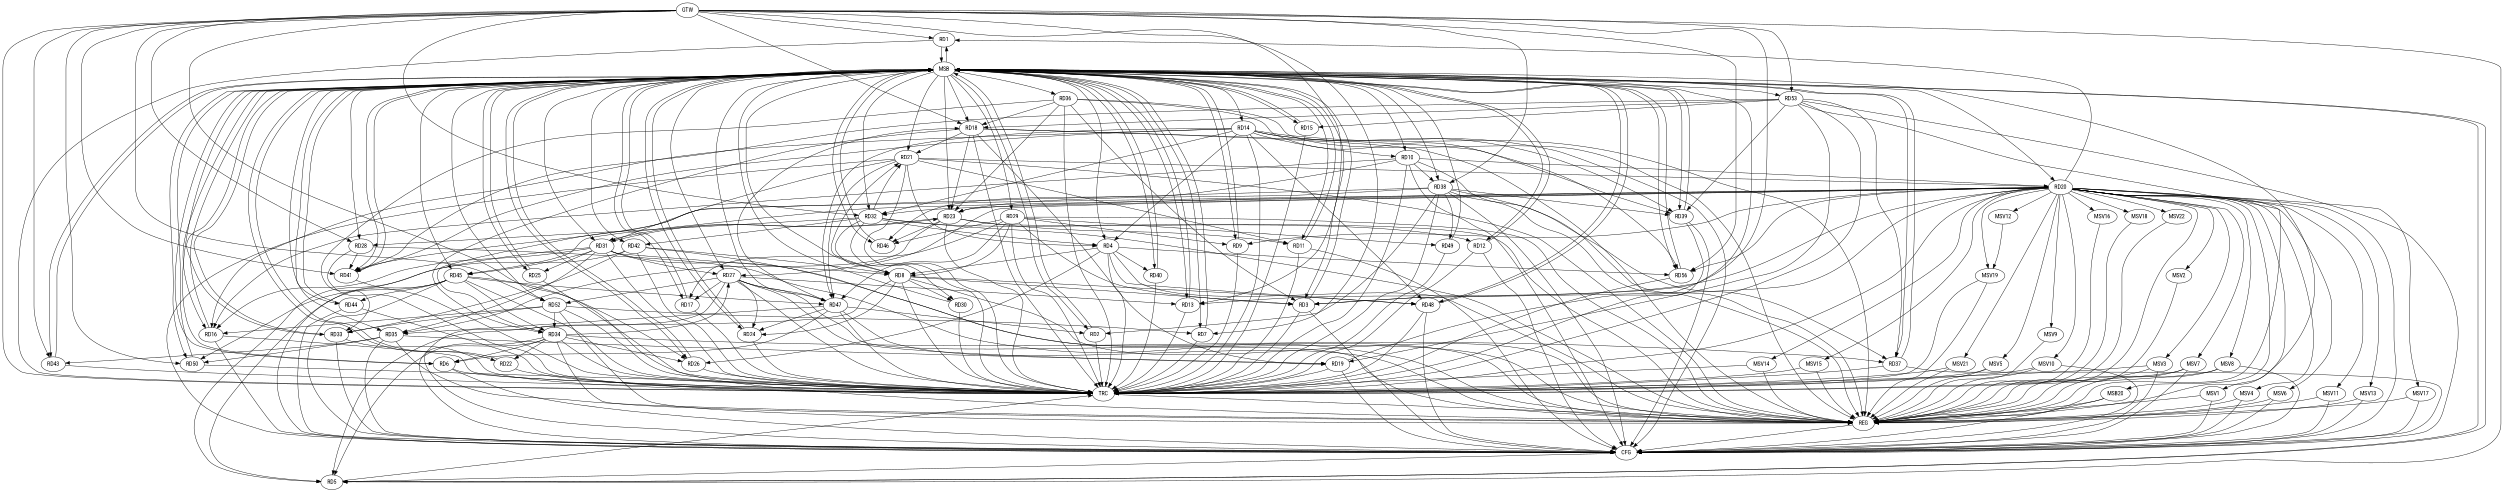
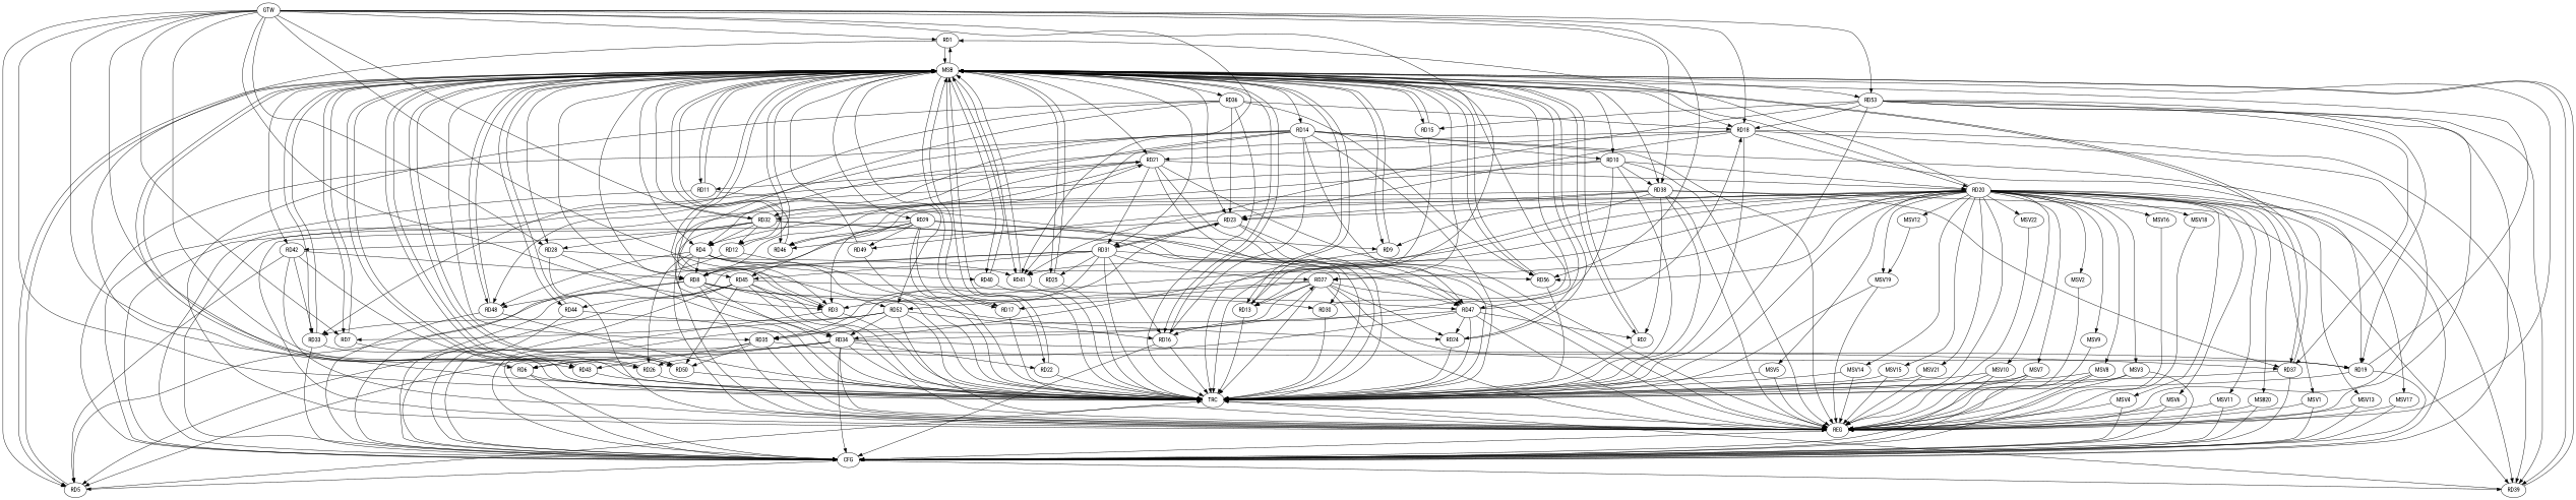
  strict digraph {
    fontname="Roboto Condensed"
    node [fontname="Roboto Condensed"]
    edge [fontname="Roboto Condensed"]
    n1 [label=RD1]
    n2 [label=MSB]
    n3 [label=TRC]
    n4 [label=RD2]
    n5 [label=RD3]
    n6 [label=RD4]
    n7 [label=RD8]
    n8 [label=RD26]
    n9 [label=RD40]
    n10 [label=RD48]
    n11 [label=RD56]
    n12 [label=REG]
    n13 [label=RD5]
    n14 [label=RD6]
    n15 [label=RD7]
    n16 [label=RD21]
    n17 [label=RD24]
    n18 [label=RD9]
    n19 [label=RD10]
    n20 [label=RD16]
    n21 [label=RD20]
    n22 [label=RD38]
    n23 [label=RD46]
    n24 [label=RD11]
    n25 [label=RD12]
    n26 [label=RD13]
    n27 [label=RD14]
    n28 [label=RD32]
    n29 [label=RD39]
    n30 [label=RD41]
    n31 [label=RD47]
    n32 [label=RD15]
    n33 [label=RD17]
    n34 [label=RD18]
    n35 [label=RD23]
    n36 [label=RD27]
    n37 [label=RD45]
    n38 [label=RD31]
    n39 [label=RD22]
    n40 [label=RD35]
    n41 [label=RD25]
    n42 [label=RD52]
    n43 [label=RD28]
    n44 [label=RD29]
    n45 [label=RD42]
    n46 [label=RD33]
    n47 [label=RD37]
    n48 [label=RD43]
    n49 [label=RD50]
    n50 [label=RD36]
    n51 [label=RD44]
    n52 [label=RD53]
    n53 [label=CFG]
    n54 [label=RD30]
    n55 [label=MSV1]
    n56 [label=MSV2]
    n57 [label=MSV3]
    n58 [label=MSV4]
    n59 [label=MSV5]
    n60 [label=MSV6]
    n61 [label=MSV7]
    n62 [label=MSV8]
    n63 [label=MSV9]
    n64 [label=MSV10]
    n65 [label=MSV11]
    n66 [label=MSV12]
    n67 [label=MSV13]
    n68 [label=MSV14]
    n69 [label=MSV15]
    n70 [label=MSV16]
    n71 [label=MSV17]
    n72 [label=MSV18]
    n73 [label=MSV19]
    n74 [label=MSB20]
    n75 [label=MSV21]
    n76 [label=MSV22]
    n77 [label=RD34]
    n78 [label=RD49]
    n79 [label=RD19]
    n80 [label=GTW]
    n1 -> n2
    n1 -> n3
    n2 -> n1
    n2 -> n4
    n2 -> n5
    n2 -> n6
    n2 -> n7
    n2 -> n8
    n2 -> n9
    n2 -> n10
    n2 -> n11
    n2 -> n12
    n2 -> n13
    n2 -> n14
    n2 -> n15
    n2 -> n16
    n2 -> n17
    n2 -> n18
    n2 -> n19
    n2 -> n20
    n2 -> n21
    n2 -> n22
    n2 -> n23
    n2 -> n24
    n2 -> n25
    n2 -> n26
    n2 -> n27
-   n2 -> n28
+   n28 -> n2
    n2 -> n29
    n2 -> n30
    n2 -> n31
    n2 -> n32
    n2 -> n33
    n2 -> n34
    n2 -> n35
    n2 -> n36
    n2 -> n37
    n2 -> n38
    n2 -> n39
    n2 -> n40
    n2 -> n41
    n2 -> n42
    n2 -> n43
    n2 -> n44
    n2 -> n45
    n2 -> n46
    n2 -> n47
    n2 -> n48
    n2 -> n49
    n2 -> n50
    n2 -> n51
    n2 -> n52
    n3 -> n12
    n4 -> n2
    n4 -> n3
    n5 -> n2
    n5 -> n3
    n5 -> n53
    n6 -> n3
    n6 -> n7
    n6 -> n8
    n6 -> n9
    n6 -> n10
    n6 -> n11
    n6 -> n12
    n7 -> n3
    n7 -> n5
    n7 -> n10
    n7 -> n12
    n7 -> n13
    n7 -> n16
    n7 -> n17
    n7 -> n54
    n8 -> n2
    n8 -> n3
    n9 -> n2
    n9 -> n3
    n10 -> n2
    n10 -> n3
    n10 -> n53
    n11 -> n2
    n11 -> n3
    n12 -> n53
    n13 -> n2
    n13 -> n3
    n14 -> n2
    n14 -> n3
    n14 -> n53
    n15 -> n2
    n15 -> n3
    n16 -> n3
    n16 -> n6
    n16 -> n12
    n16 -> n21
    n16 -> n24
    n16 -> n31
    n16 -> n38
    n16 -> n53
    n17 -> n2
    n17 -> n3
    n18 -> n2
    n18 -> n3
    n19 -> n3
    n19 -> n12
    n19 -> n20
    n19 -> n21
    n19 -> n22
    n19 -> n23
    n19 -> n53
    n20 -> n2
    n20 -> n3
    n20 -> n53
    n21 -> n1
    n21 -> n3
    n21 -> n5
    n21 -> n11
    n21 -> n12
    n21 -> n18
    n21 -> n26
    n21 -> n28
    n21 -> n30
    n21 -> n35
    n21 -> n36
    n21 -> n37
    n21 -> n53
    n21 -> n55
    n21 -> n56
    n21 -> n57
    n21 -> n58
    n21 -> n59
    n21 -> n60
    n21 -> n61
    n21 -> n62
    n21 -> n63
    n21 -> n64
    n21 -> n65
    n21 -> n66
    n21 -> n67
    n21 -> n68
    n21 -> n69
    n21 -> n70
    n21 -> n71
    n21 -> n72
    n21 -> n73
    n21 -> n74
    n21 -> n75
    n21 -> n76
    n22 -> n3
    n22 -> n4
    n22 -> n12
    n22 -> n29
    n22 -> n35
    n22 -> n47
    n22 -> n53
    n22 -> n77
    n22 -> n78
    n23 -> n2
    n24 -> n2
    n24 -> n3
    n24 -> n53
    n25 -> n2
    n25 -> n3
    n25 -> n53
    n26 -> n2
    n26 -> n3
    n27 -> n3
    n27 -> n6
    n27 -> n10
    n27 -> n12
    n27 -> n19
    n27 -> n20
    n27 -> n28
    n27 -> n29
    n27 -> n30
    n27 -> n31
    n27 -> n53
    n28 -> n3
    n28 -> n6
    n28 -> n12
    n28 -> n16
    n28 -> n25
    n28 -> n43
    n28 -> n45
    n28 -> n54
    n29 -> n2
    n29 -> n3
-   n29 -> n53
+   n53 -> n29
    n30 -> n2
    n30 -> n3
    n31 -> n3
    n31 -> n4
    n31 -> n12
    n31 -> n14
    n31 -> n17
    n31 -> n34
    n31 -> n40
    n32 -> n2
    n32 -> n3
    n33 -> n2
    n33 -> n3
    n34 -> n3
    n34 -> n12
    n34 -> n16
    n34 -> n29
    n34 -> n35
    n34 -> n77
    n34 -> n79
    n35 -> n3
    n35 -> n12
    n35 -> n23
-   n35 -> n24
    n35 -> n38
    n35 -> n40
    n36 -> n3
    n36 -> n12
    n36 -> n17
    n36 -> n26
    n36 -> n31
    n36 -> n33
    n36 -> n42
    n36 -> n53
    n36 -> n79
    n37 -> n3
    n37 -> n12
    n37 -> n13
    n37 -> n31
    n37 -> n49
    n37 -> n51
    n37 -> n53
    n37 -> n77
    n38 -> n3
    n38 -> n7
    n38 -> n12
    n38 -> n20
    n38 -> n35
    n38 -> n36
    n38 -> n37
    n38 -> n40
    n38 -> n41
    n38 -> n53
    n39 -> n2
    n39 -> n3
    n40 -> n12
    n40 -> n48
    n40 -> n49
    n40 -> n53
    n40 -> n79
    n41 -> n2
    n41 -> n3
    n42 -> n3
    n42 -> n12
    n42 -> n15
    n42 -> n20
    n42 -> n46
    n42 -> n77
    n43 -> n3
    n43 -> n12
    n43 -> n30
    n44 -> n3
    n44 -> n5
    n44 -> n7
    n44 -> n12
    n44 -> n18
    n44 -> n23
    n44 -> n31
    n44 -> n33
    n44 -> n78
    n45 -> n3
    n45 -> n7
    n45 -> n12
    n45 -> n13
    n45 -> n46
    n46 -> n2
    n46 -> n3
    n46 -> n53
    n47 -> n2
    n47 -> n3
    n47 -> n53
    n48 -> n2
    n48 -> n3
    n49 -> n2
    n49 -> n3
    n50 -> n3
    n50 -> n5
    n50 -> n11
    n50 -> n12
    n50 -> n34
    n50 -> n35
    n50 -> n46
    n51 -> n2
    n51 -> n3
    n51 -> n53
    n52 -> n3
    n52 -> n12
    n52 -> n29
    n52 -> n30
    n52 -> n32
    n52 -> n34
    n52 -> n47
    n52 -> n53
    n52 -> n79
    n53 -> n13
    n54 -> n2
    n54 -> n3
    n55 -> n12
    n55 -> n53
    n56 -> n12
    n57 -> n3
    n57 -> n12
    n57 -> n53
    n58 -> n12
    n58 -> n53
    n59 -> n3
    n59 -> n12
    n60 -> n12
    n60 -> n53
    n61 -> n3
    n61 -> n12
    n61 -> n53
    n62 -> n3
    n62 -> n12
    n62 -> n53
    n63 -> n12
    n64 -> n3
    n64 -> n12
    n64 -> n53
    n65 -> n12
    n65 -> n53
    n66 -> n73
    n67 -> n12
    n67 -> n53
    n68 -> n3
    n68 -> n12
    n69 -> n3
    n69 -> n12
    n70 -> n12
    n71 -> n12
    n71 -> n53
    n72 -> n12
    n73 -> n3
    n73 -> n12
    n74 -> n12
    n74 -> n53
    n75 -> n3
    n75 -> n12
    n76 -> n12
    n77 -> n3
    n77 -> n8
    n77 -> n12
    n77 -> n13
    n77 -> n14
    n77 -> n36
    n77 -> n39
    n77 -> n47
    n77 -> n53
    n78 -> n2
    n78 -> n3
    n79 -> n2
    n79 -> n3
    n79 -> n53
    n80 -> n1
    n80 -> n3
    n80 -> n5
    n80 -> n8
    n80 -> n11
    n80 -> n13
    n80 -> n15
    n80 -> n22
    n80 -> n26
    n80 -> n28
    n80 -> n30
    n80 -> n34
    n80 -> n42
    n80 -> n43
    n80 -> n48
    n80 -> n49
    n80 -> n52
  }
